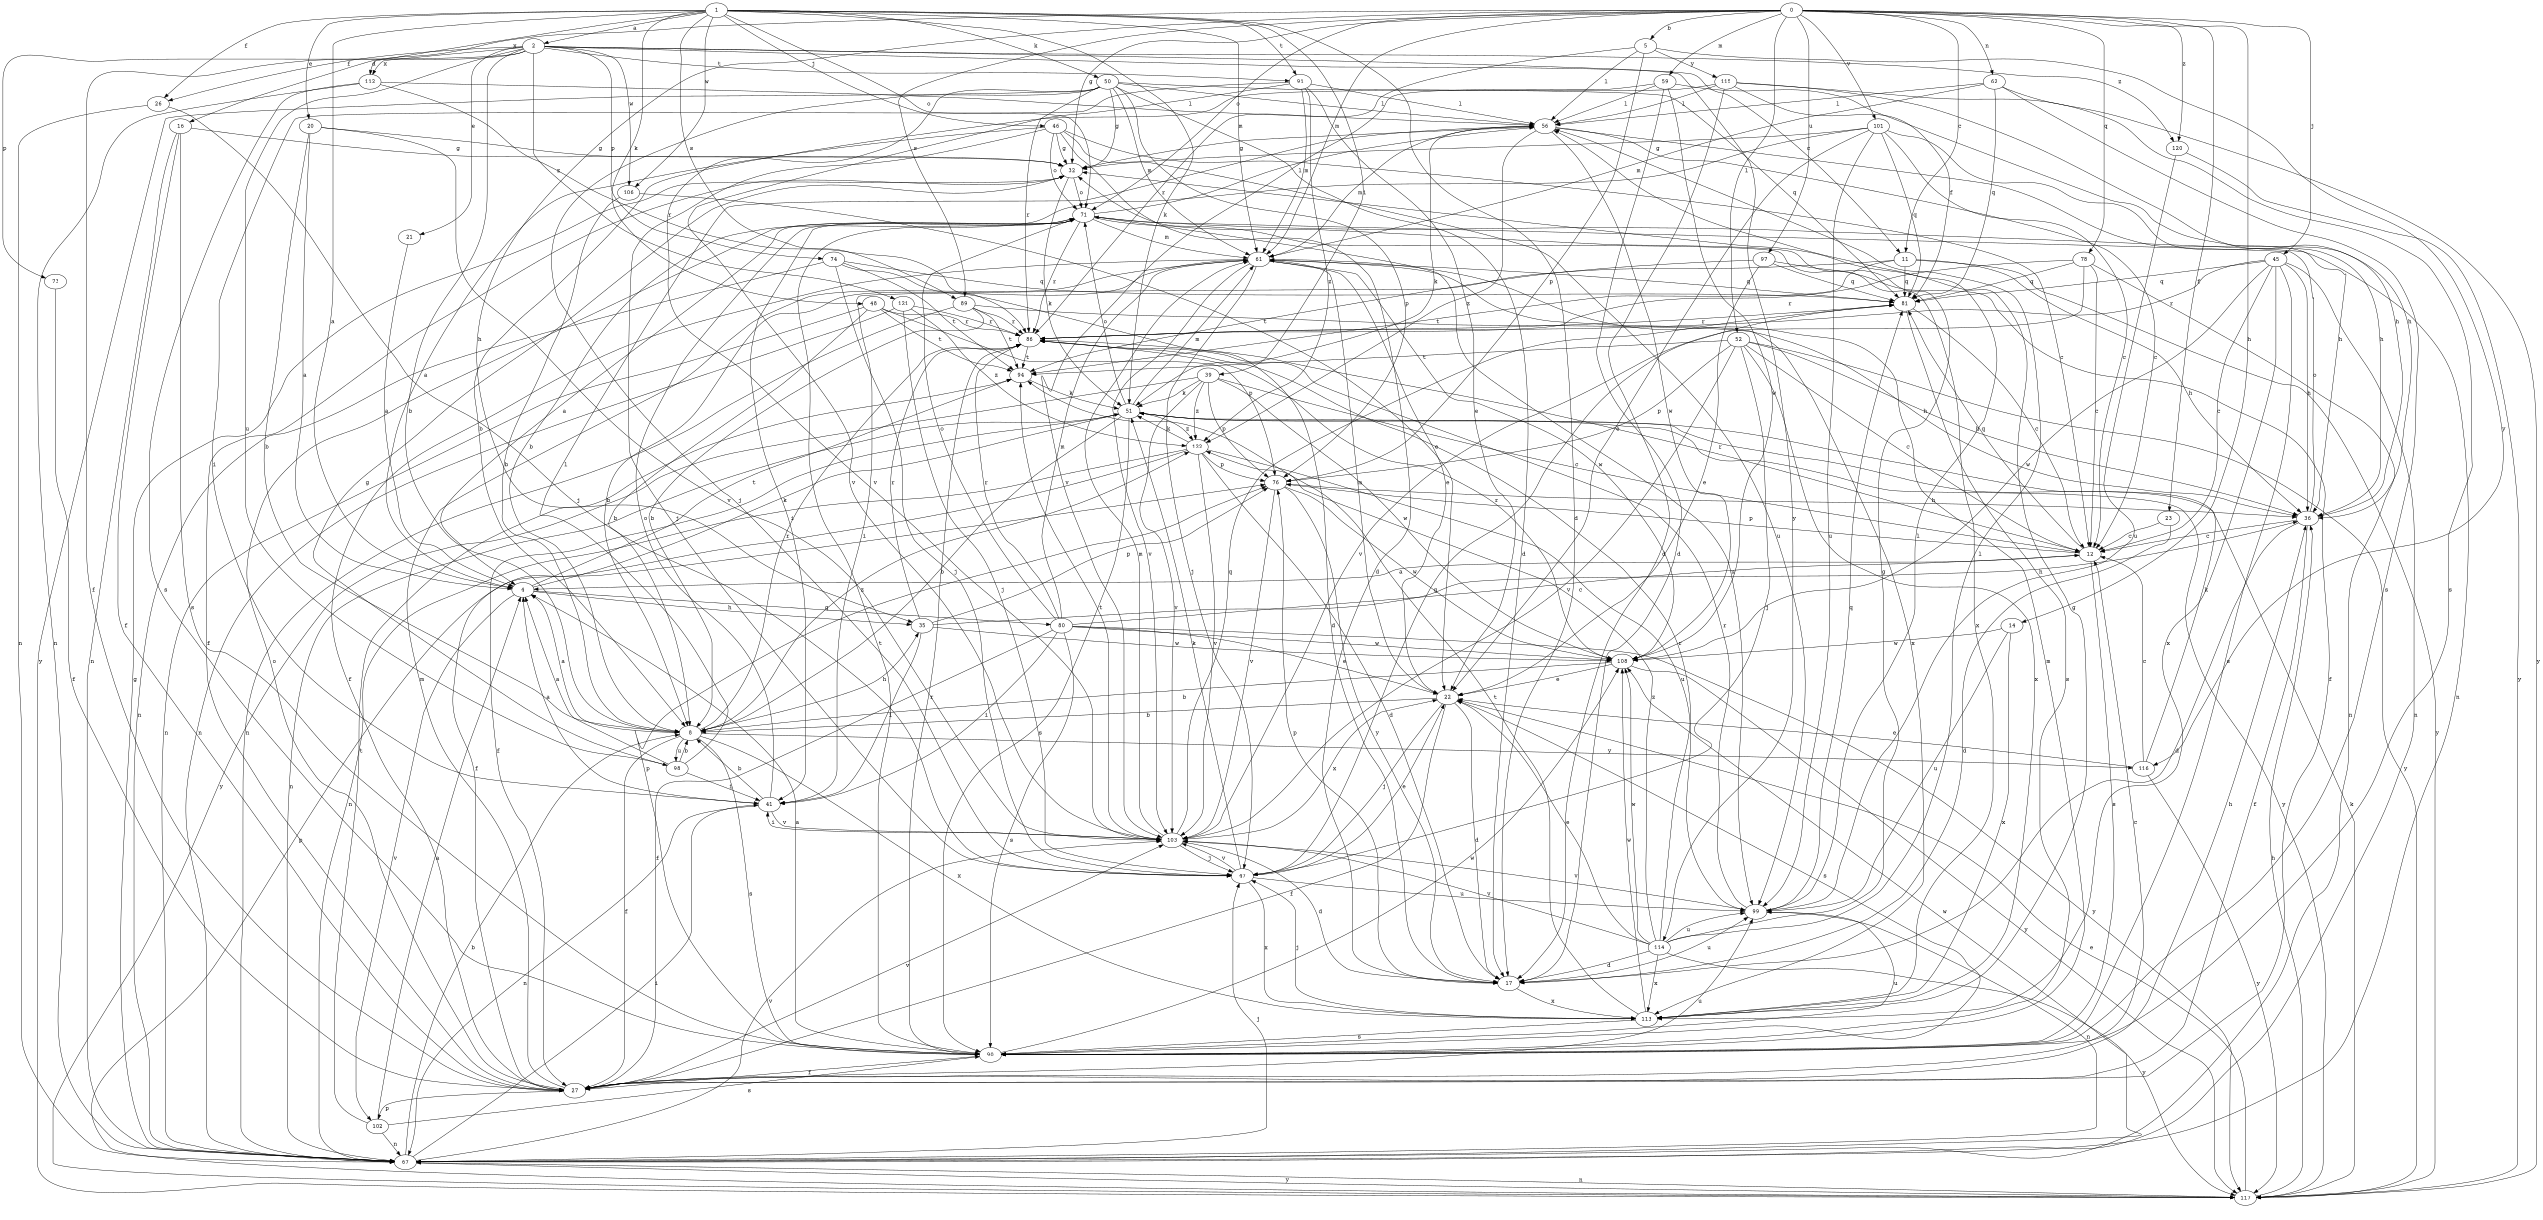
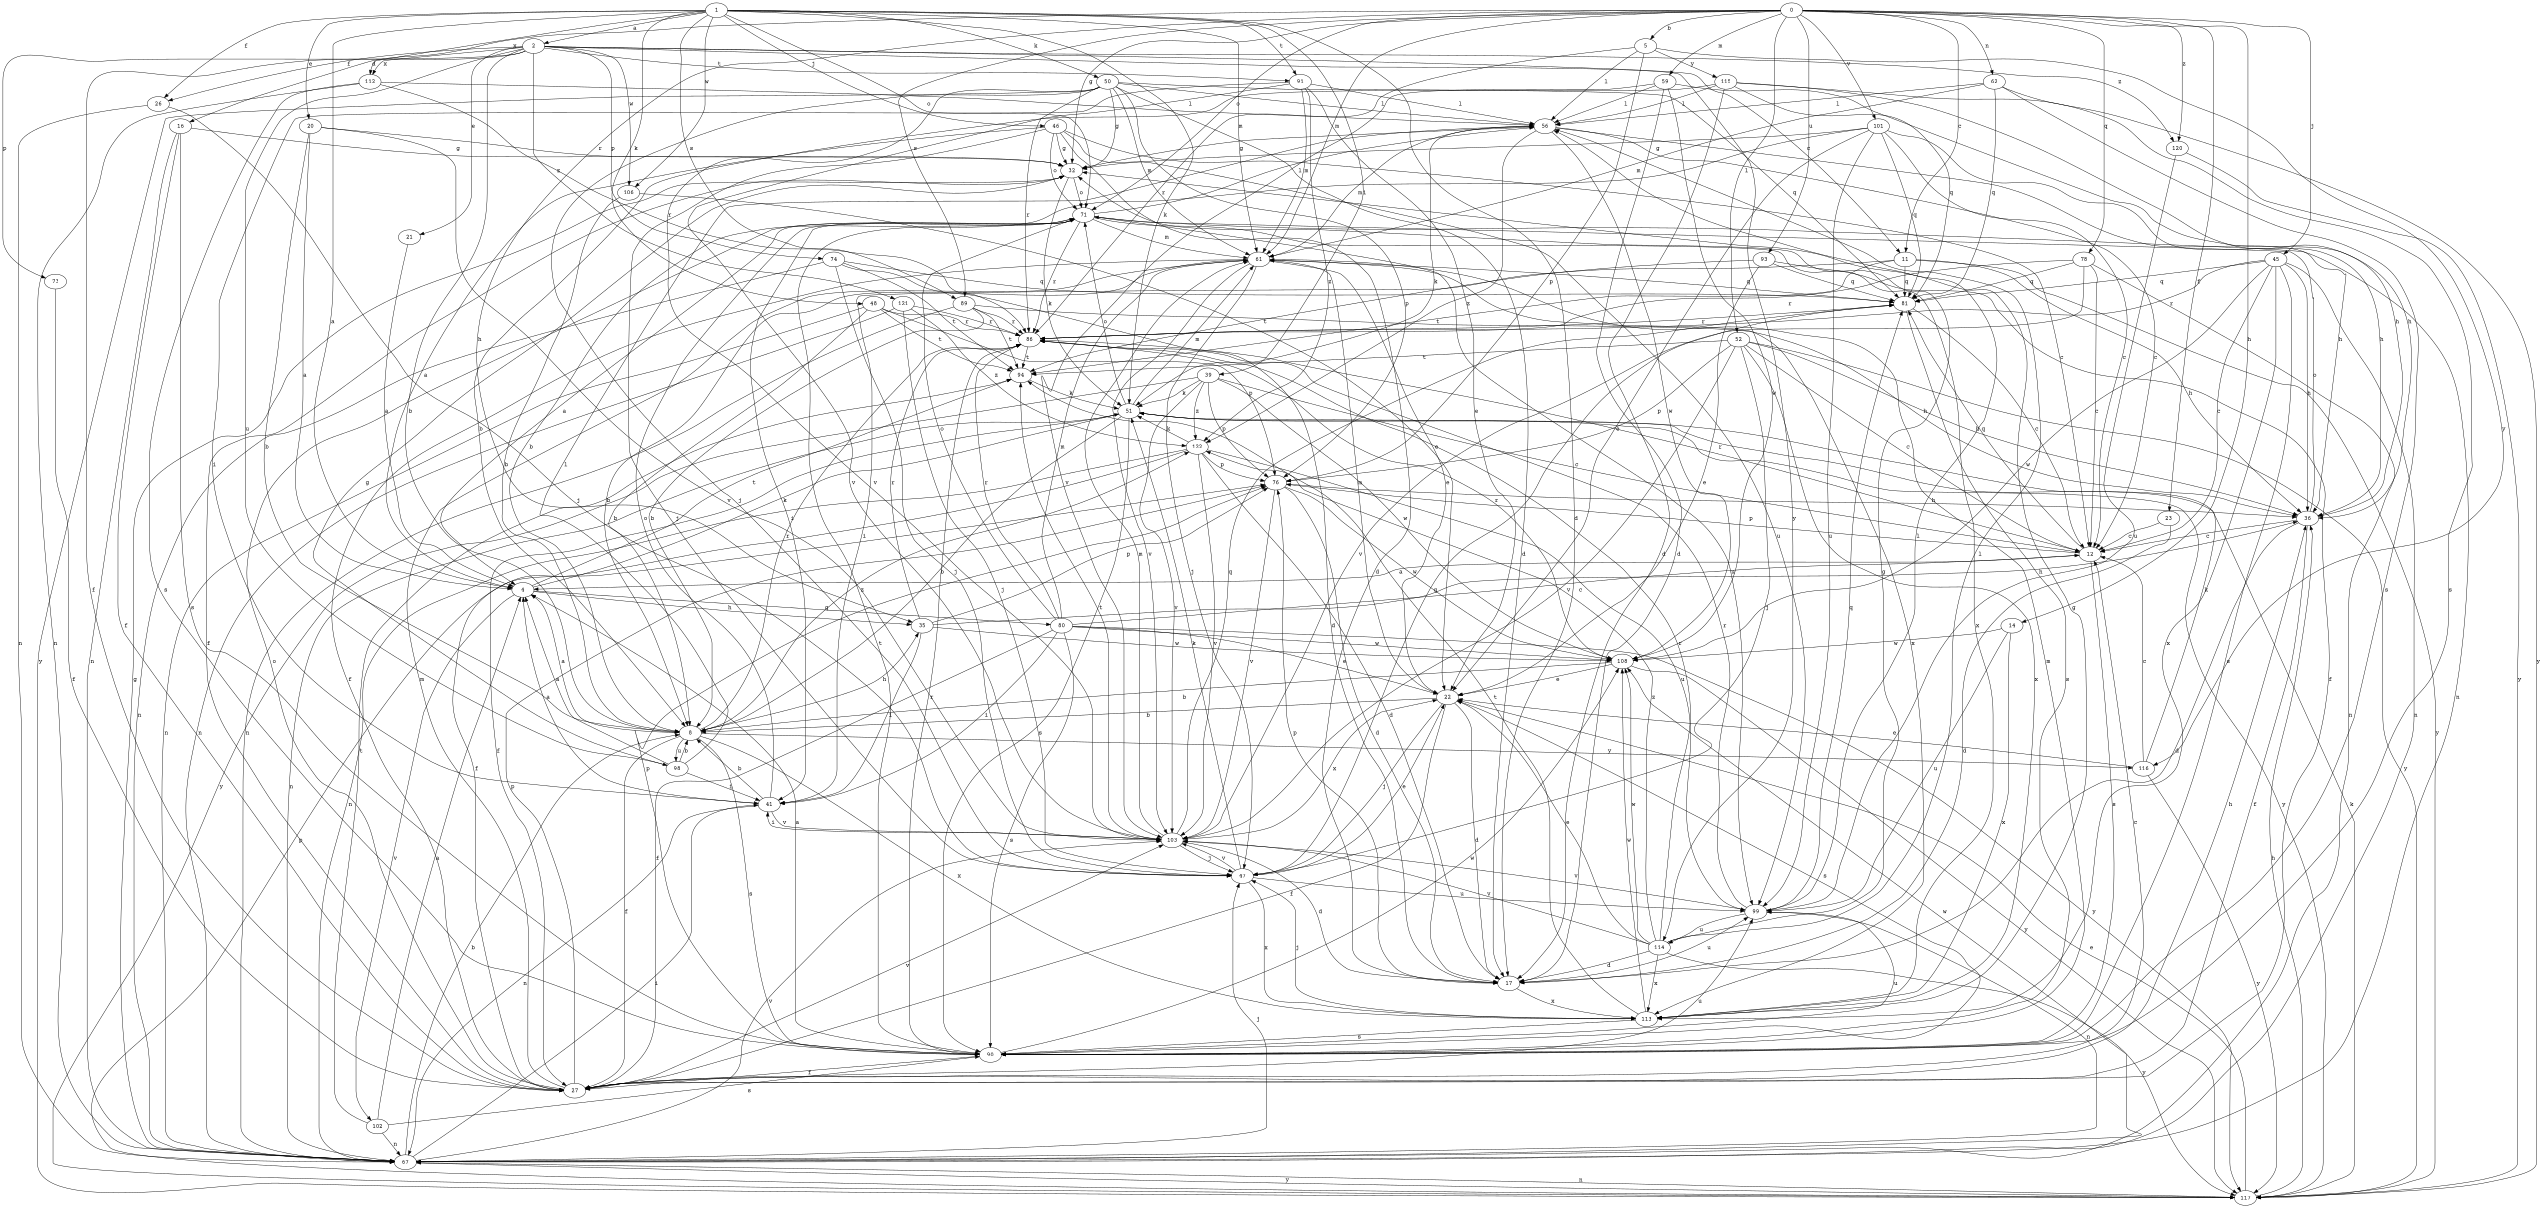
  strict digraph {
    fontname="Courier Prime"
    node [fontname="Courier Prime"]
    edge [fontname="Courier Prime"]
    0
    5
    11
    16
    23
    32
    n7 [label=14]
    35
    45
    52
    59
    61
    62
    71
    78
    89
-   97
+   97 [label=93]
    101
    120
    56
    76
    86
    115
    116
    94
    36
    41
    81
    117
    27
    90
    67
    17
    12
    51
    113
    99
    108
    103
    47
    8
    22
    4
    1
    2
    20
    26
    39
    46
    48
    50
    91
    106
    112
    21
    73
    74
    98
    114
    121
    80
    102
    122
    0 -> 5 [label=b]
    0 -> 11 [label=c]
    0 -> 16 [label=d]
    0 -> 23 [label=f]
    0 -> 32 [label=g]
    0 -> n7 [label=h]
    0 -> 35 [label=h]
    0 -> 45 [label=j]
    0 -> 52 [label=l]
    0 -> 59 [label=m]
    0 -> 61 [label=m]
    0 -> 62 [label=n]
    0 -> 71 [label=o]
    0 -> 78 [label=q]
    0 -> 89 [label=s]
    0 -> 97 [label=u]
    0 -> 101 [label=v]
    0 -> 120 [label=z]
    5 -> 56 [label=l]
    5 -> 76 [label=p]
    5 -> 86 [label=r]
    5 -> 115 [label=y]
    5 -> 116 [label=y]
    11 -> 94 [label=t]
    11 -> 36 [label=h]
    11 -> 41 [label=i]
    11 -> 81 [label=q]
    11 -> 117 [label=y]
    16 -> 32 [label=g]
    16 -> 27 [label=f]
    16 -> 90 [label=s]
    16 -> 67 [label=n]
    23 -> 17 [label=d]
    23 -> 12 [label=c]
    32 -> 71 [label=o]
    32 -> 27 [label=f]
    32 -> 51 [label=k]
    n7 -> 113 [label=x]
    n7 -> 99 [label=u]
    n7 -> 108 [label=w]
    35 -> 76 [label=p]
    35 -> 86 [label=r]
    35 -> 36 [label=h]
    35 -> 41 [label=i]
    35 -> 108 [label=w]
    45 -> 86 [label=r]
    45 -> 36 [label=h]
    45 -> 81 [label=q]
    45 -> 90 [label=s]
    45 -> 67 [label=n]
    45 -> 12 [label=c]
    45 -> 113 [label=x]
    45 -> 108 [label=w]
    52 -> 76 [label=p]
    52 -> 94 [label=t]
    52 -> 36 [label=h]
    52 -> 117 [label=y]
    52 -> 12 [label=c]
    52 -> 113 [label=x]
    52 -> 103 [label=v]
    52 -> 47 [label=j]
    59 -> 56 [label=l]
    59 -> 36 [label=h]
    59 -> 17 [label=d]
    59 -> 108 [label=w]
    59 -> 103 [label=v]
    61 -> 81 [label=q]
    61 -> 27 [label=f]
    61 -> 113 [label=x]
-   61 -> 108 [label=w]
    61 -> 103 [label=v]
    61 -> 47 [label=j]
    61 -> 8 [label=b]
    61 -> 22 [label=e]
    62 -> 61 [label=m]
    62 -> 56 [label=l]
    62 -> 81 [label=q]
    62 -> 117 [label=y]
    62 -> 90 [label=s]
    71 -> 61 [label=m]
    71 -> 56 [label=l]
    71 -> 86 [label=r]
    71 -> 41 [label=i]
    71 -> 90 [label=t]
    71 -> 67 [label=n]
    71 -> 113 [label=x]
    71 -> 99 [label=u]
    71 -> 4 [label=a]
    78 -> 86 [label=r]
    78 -> 81 [label=q]
    78 -> 67 [label=n]
    78 -> 12 [label=c]
    78 -> 103 [label=v]
    89 -> 86 [label=r]
    89 -> 94 [label=t]
    89 -> 36 [label=h]
    89 -> 67 [label=n]
    89 -> 8 [label=b]
    97 -> 94 [label=t]
    97 -> 81 [label=q]
    97 -> 27 [label=f]
    97 -> 22 [label=e]
    101 -> 32 [label=g]
    101 -> 36 [label=h]
    101 -> 81 [label=q]
    101 -> 12 [label=c]
    101 -> 99 [label=u]
    101 -> 8 [label=b]
    101 -> 22 [label=e]
    120 -> 117 [label=y]
    120 -> 99 [label=u]
    56 -> 32 [label=g]
    56 -> 61 [label=m]
    56 -> 36 [label=h]
    56 -> 12 [label=c]
    56 -> 51 [label=k]
    56 -> 108 [label=w]
    56 -> 122 [label=z]
    76 -> 36 [label=h]
-   76 -> 17 [label=y]
+   76 -> 17 [label=d]
    76 -> 108 [label=w]
    76 -> 103 [label=v]
    86 -> 94 [label=t]
    115 -> 56 [label=l]
    115 -> 36 [label=h]
-   115 -> 81 [label=f]
+   115 -> 81 [label=q]
    115 -> 90 [label=s]
    115 -> 17 [label=d]
    115 -> 8 [label=b]
    116 -> 117 [label=y]
    116 -> 12 [label=c]
    116 -> 51 [label=k]
    116 -> 22 [label=e]
    94 -> 51 [label=k]
    36 -> 71 [label=o]
    36 -> 27 [label=f]
    36 -> 17 [label=d]
    36 -> 12 [label=c]
    41 -> 71 [label=o]
    41 -> 67 [label=n]
    41 -> 103 [label=v]
    41 -> 8 [label=b]
    41 -> 4 [label=a]
    81 -> 86 [label=r]
    81 -> 90 [label=s]
    81 -> 12 [label=c]
    117 -> 76 [label=p]
    117 -> 36 [label=h]
    117 -> 67 [label=n]
    117 -> 51 [label=k]
    117 -> 22 [label=e]
    27 -> 61 [label=m]
    27 -> 71 [label=o]
-   27 -> 102 [label=p]
+   27 -> 76 [label=p]
    27 -> 36 [label=h]
    27 -> 12 [label=c]
    27 -> 99 [label=u]
    27 -> 103 [label=v]
    90 -> 61 [label=m]
    90 -> 76 [label=p]
    90 -> 86 [label=r]
    90 -> 27 [label=f]
    90 -> 99 [label=u]
    90 -> 108 [label=w]
    90 -> 4 [label=a]
    67 -> 32 [label=g]
    67 -> 41 [label=i]
    67 -> 117 [label=y]
    67 -> 108 [label=w]
    67 -> 103 [label=v]
    67 -> 47 [label=j]
    67 -> 8 [label=b]
    17 -> 76 [label=p]
    17 -> 113 [label=x]
    17 -> 99 [label=u]
    12 -> 76 [label=p]
    12 -> 86 [label=r]
    12 -> 81 [label=q]
    12 -> 90 [label=s]
    12 -> 4 [label=a]
    51 -> 61 [label=m]
    51 -> 71 [label=o]
    51 -> 117 [label=y]
    51 -> 27 [label=f]
    51 -> 90 [label=s]
    51 -> 67 [label=n]
    51 -> 8 [label=b]
-   51 -> 122 [label=z]
    113 -> 32 [label=g]
    113 -> 94 [label=t]
    113 -> 90 [label=s]
    113 -> 108 [label=w]
    113 -> 47 [label=j]
    99 -> 56 [label=l]
    99 -> 86 [label=r]
    99 -> 81 [label=q]
    99 -> 67 [label=n]
    99 -> 103 [label=v]
    108 -> 86 [label=r]
    108 -> 117 [label=y]
    108 -> 8 [label=b]
    108 -> 22 [label=e]
    103 -> 61 [label=m]
    103 -> 94 [label=t]
    103 -> 41 [label=i]
    103 -> 81 [label=q]
    103 -> 17 [label=d]
    103 -> 47 [label=j]
    103 -> 22 [label=x]
    47 -> 81 [label=q]
    47 -> 51 [label=k]
    47 -> 113 [label=x]
    47 -> 99 [label=u]
    47 -> 103 [label=v]
    47 -> 22 [label=e]
    8 -> 35 [label=h]
    8 -> 86 [label=r]
    8 -> 116 [label=y]
    8 -> 27 [label=f]
    8 -> 90 [label=s]
    8 -> 113 [label=x]
    8 -> 4 [label=a]
    8 -> 98 [label=u]
    8 -> 122 [label=z]
    22 -> 61 [label=m]
    22 -> 27 [label=f]
    22 -> 90 [label=s]
    22 -> 17 [label=d]
    22 -> 47 [label=j]
    22 -> 8 [label=b]
    4 -> 35 [label=h]
    4 -> 94 [label=t]
    4 -> 51 [label=k]
    4 -> 80 [label=q]
    4 -> 102 [label=v]
    1 -> 61 [label=m]
    1 -> 71 [label=o]
    1 -> 89 [label=s]
    1 -> 17 [label=d]
    1 -> 51 [label=k]
    1 -> 4 [label=a]
    1 -> 2 [label=a]
    1 -> 20 [label=e]
    1 -> 26 [label=f]
    1 -> 39 [label=i]
    1 -> 46 [label=j]
    1 -> 48 [label=k]
    1 -> 50 [label=k]
    1 -> 91 [label=t]
    1 -> 106 [label=w]
    1 -> 112 [label=x]
    2 -> 11 [label=c]
    2 -> 120 [label=z]
    2 -> 27 [label=f]
    2 -> 8 [label=b]
    2 -> 26 [label=f]
    2 -> 91 [label=t]
    2 -> 106 [label=w]
    2 -> 112 [label=x]
    2 -> 21 [label=e]
    2 -> 73 [label=p]
    2 -> 74 [label=p]
    2 -> 98 [label=u]
    2 -> 114 [label=y]
    2 -> 121 [label=z]
-   20 -> 32 [label=g]
+   20 -> 32 [label=r]
    20 -> 103 [label=v]
    20 -> 8 [label=b]
    20 -> 4 [label=a]
    26 -> 67 [label=n]
    26 -> 47 [label=j]
    39 -> 76 [label=p]
    39 -> 117 [label=y]
    39 -> 12 [label=c]
    39 -> 51 [label=k]
    39 -> 108 [label=w]
    39 -> 103 [label=v]
    39 -> 122 [label=z]
    46 -> 32 [label=g]
    46 -> 71 [label=o]
    46 -> 17 [label=d]
    46 -> 12 [label=c]
    46 -> 99 [label=u]
    46 -> 47 [label=j]
    46 -> 4 [label=a]
    48 -> 76 [label=p]
    48 -> 86 [label=r]
    48 -> 94 [label=t]
    48 -> 67 [label=n]
    48 -> 8 [label=b]
    50 -> 32 [label=g]
    50 -> 61 [label=m]
    50 -> 56 [label=l]
    50 -> 76 [label=p]
    50 -> 86 [label=r]
    50 -> 81 [label=q]
    50 -> 117 [label=y]
    50 -> 17 [label=d]
    50 -> 103 [label=v]
    50 -> 47 [label=j]
    91 -> 61 [label=m]
    91 -> 56 [label=l]
    91 -> 41 [label=i]
    91 -> 103 [label=v]
    91 -> 22 [label=e]
    91 -> 122 [label=z]
    106 -> 8 [label=b]
    106 -> 22 [label=e]
    112 -> 56 [label=l]
    112 -> 86 [label=r]
    112 -> 90 [label=s]
    112 -> 67 [label=n]
    21 -> 4 [label=a]
    73 -> 27 [label=f]
    74 -> 94 [label=t]
    74 -> 81 [label=q]
    74 -> 67 [label=n]
    74 -> 17 [label=d]
    74 -> 47 [label=j]
    98 -> 32 [label=g]
    98 -> 56 [label=l]
    98 -> 41 [label=i]
    98 -> 8 [label=b]
    98 -> 4 [label=a]
    114 -> 32 [label=g]
    114 -> 56 [label=l]
    114 -> 86 [label=r]
    114 -> 117 [label=y]
    114 -> 17 [label=d]
    114 -> 113 [label=x]
-   114 -> 99 [label=u]
+   99 -> 114 [label=u]
    114 -> 108 [label=w]
    114 -> 103 [label=v]
    114 -> 22 [label=e]
    114 -> 122 [label=z]
    121 -> 86 [label=r]
    121 -> 67 [label=n]
    121 -> 47 [label=j]
    121 -> 122 [label=z]
    80 -> 61 [label=m]
    80 -> 71 [label=o]
    80 -> 86 [label=r]
    80 -> 41 [label=i]
    80 -> 117 [label=y]
    80 -> 27 [label=f]
    80 -> 90 [label=s]
    80 -> 12 [label=c]
    80 -> 108 [label=w]
    80 -> 22 [label=e]
    102 -> 94 [label=t]
    102 -> 90 [label=s]
    102 -> 67 [label=n]
    102 -> 4 [label=a]
    122 -> 76 [label=p]
    122 -> 27 [label=f]
    122 -> 67 [label=n]
    122 -> 17 [label=d]
    122 -> 51 [label=k]
    122 -> 99 [label=u]
    122 -> 103 [label=v]
  }
